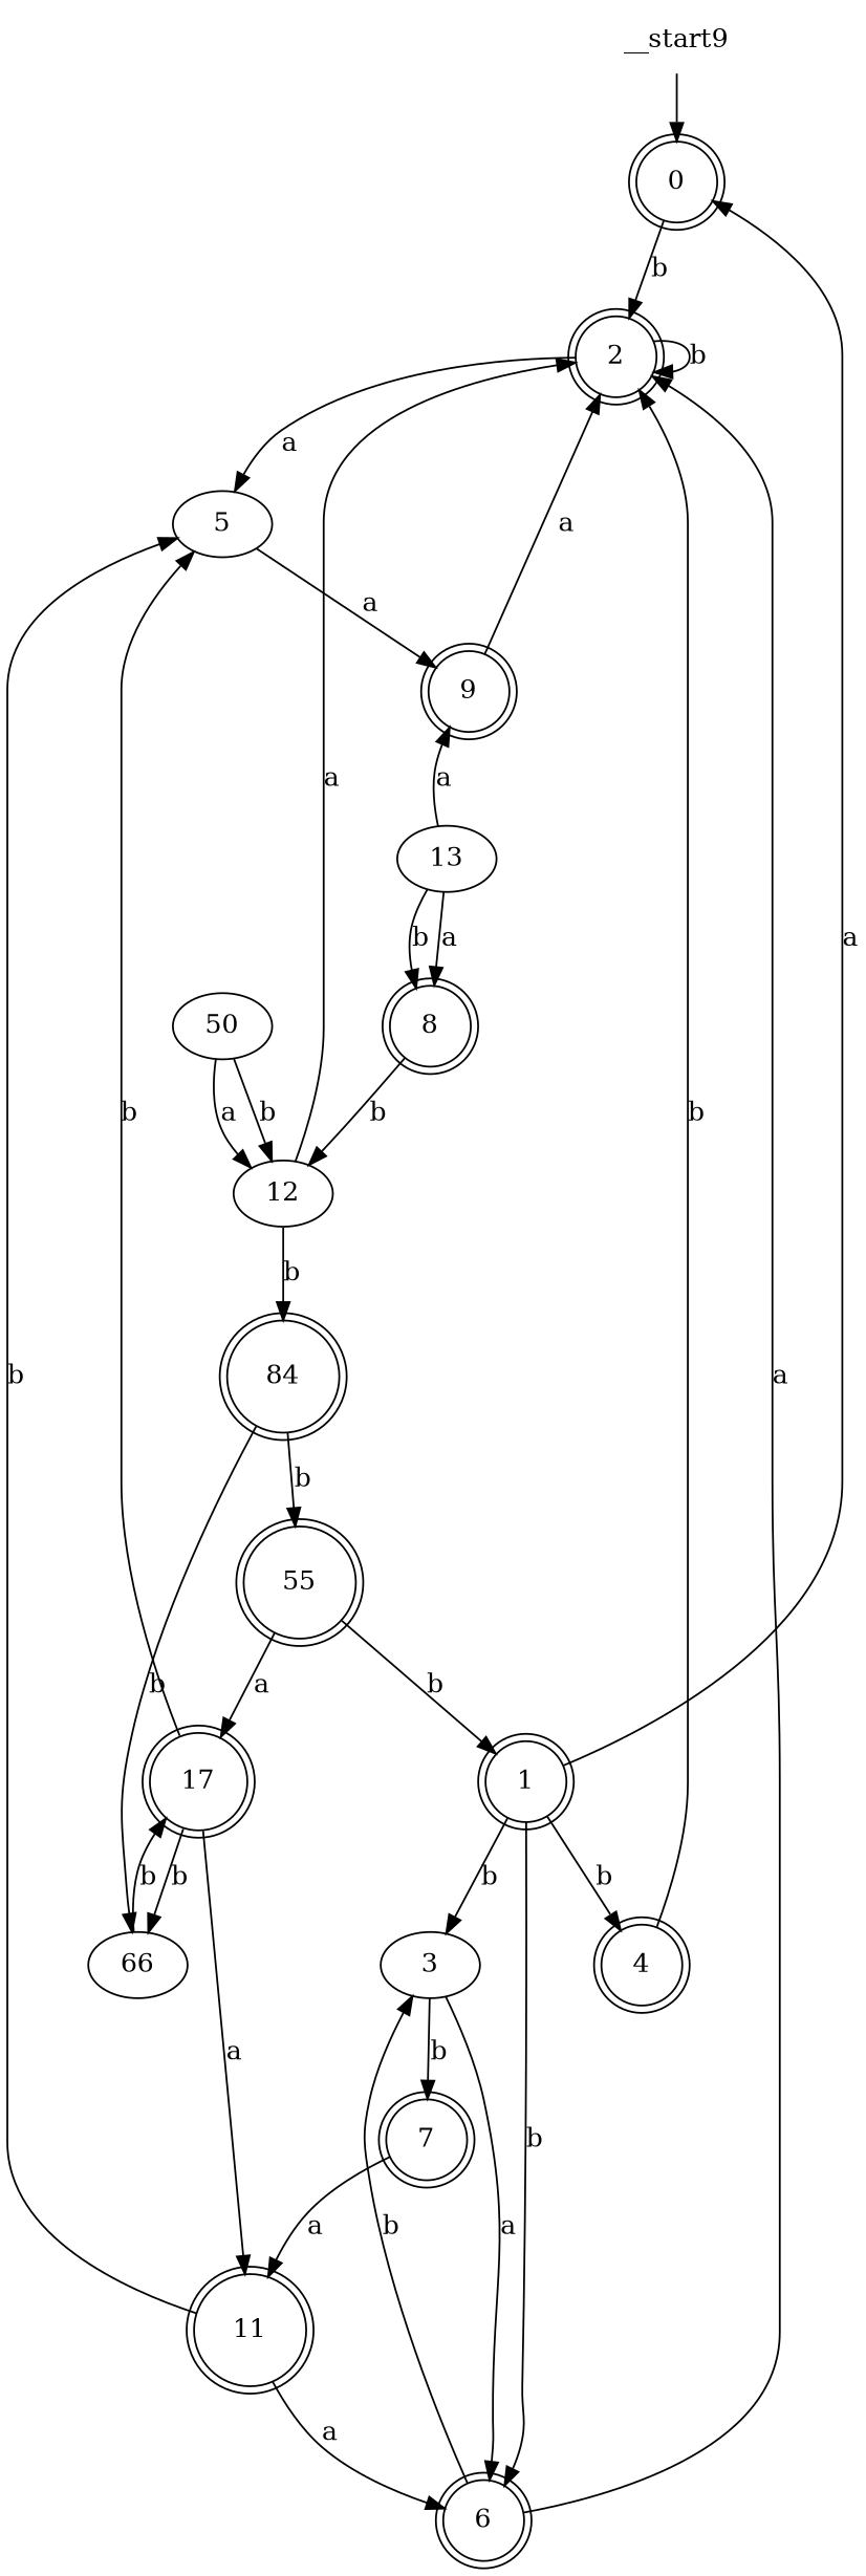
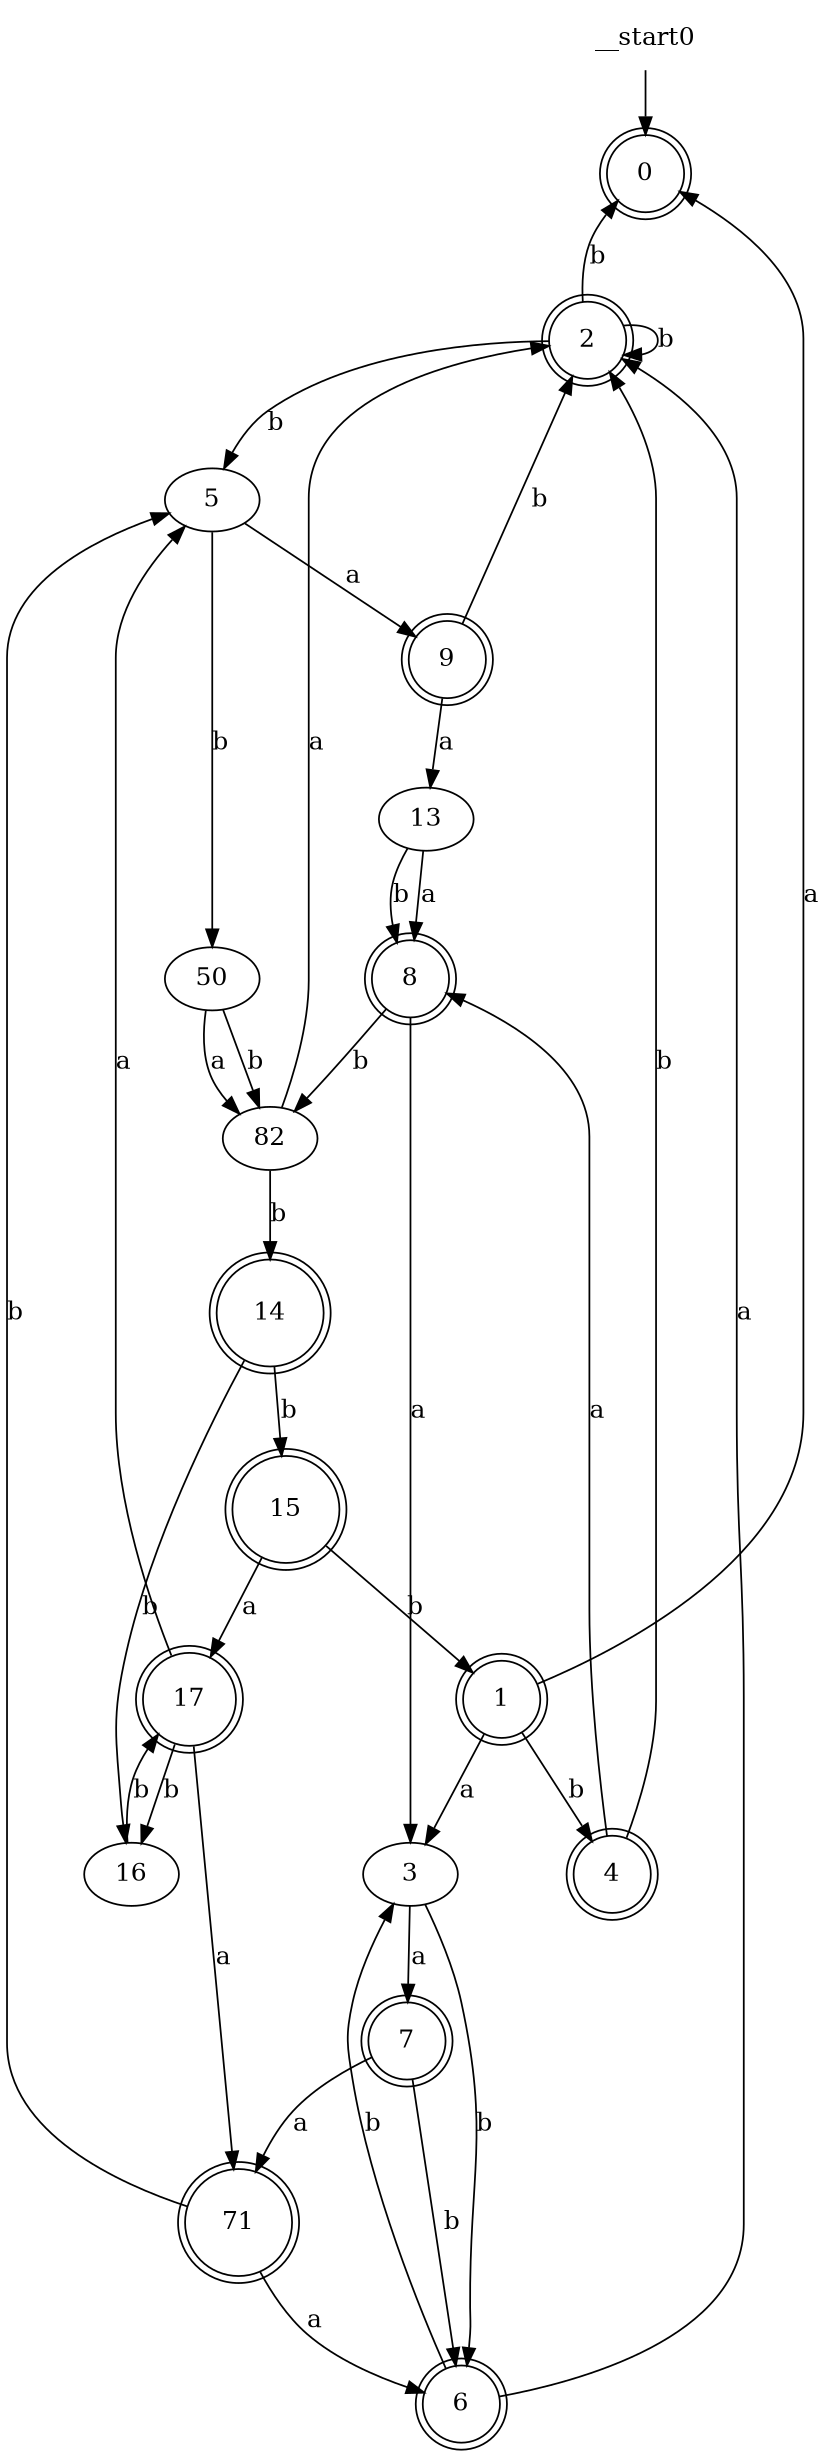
  digraph {
    node [shape=doublecircle]
-   __start0 [shape=none label=__start9]
+   __start0 [shape=none]
    0
    2
    1
    3 [shape=""]
    4
    5 [shape=""]
    6
    7
    8
    9
    n12 [label=50 shape=""]
-   11
-   12 [shape=""]
+   11 [label=71]
+   12 [label=82 shape=""]
    13 [shape=""]
-   14 [label=84]
-   15 [label=55]
-   16 [label=66 shape=""]
+   14
+   15
+   16 [shape=""]
    17
    __start0 -> 0
-   0 -> 2 [label=b]
+   2 -> 0 [label=b]
    2 -> 2 [label=b]
-   2 -> 5 [label=a]
+   2 -> 5 [label=b]
    1 -> 0 [label=a]
-   1 -> 3 [label=b]
+   1 -> 3 [label=a]
    1 -> 4 [label=b]
-   3 -> 6 [label=a]
-   3 -> 7 [label=b]
+   3 -> 6 [label=b]
+   3 -> 7 [label=a]
    4 -> 2 [label=b]
+   4 -> 8 [label=a]
    5 -> 9 [label=a]
+   5 -> n12 [label=b]
    6 -> 2 [label=a]
    6 -> 3 [label=b]
-   1 -> 6 [label=b]
+   7 -> 6 [label=b]
    7 -> 11 [label=a]
+   8 -> 3 [label=a]
    8 -> 12 [label=b]
-   9 -> 2 [label=a]
-   13 -> 9 [label=a]
+   9 -> 2 [label=b]
+   9 -> 13 [label=a]
    n12 -> 12 [label=a]
    n12 -> 12 [label=b]
    11 -> 5 [label=b]
    11 -> 6 [label=a]
    12 -> 2 [label=a]
    12 -> 14 [label=b]
    13 -> 8 [label=a]
    13 -> 8 [label=b]
    14 -> 15 [label=b]
    14 -> 16 [label=b]
    15 -> 1 [label=b]
    15 -> 17 [label=a]
    16 -> 17 [label=b]
-   17 -> 5 [label=b]
+   17 -> 5 [label=a]
    17 -> 11 [label=a]
    17 -> 16 [label=b]
  }
